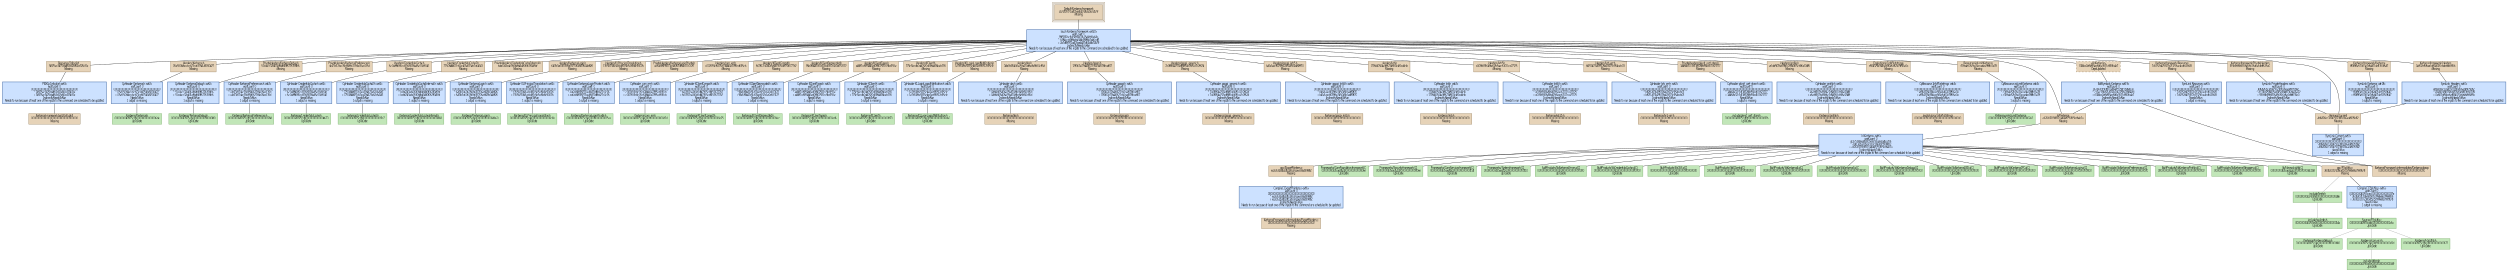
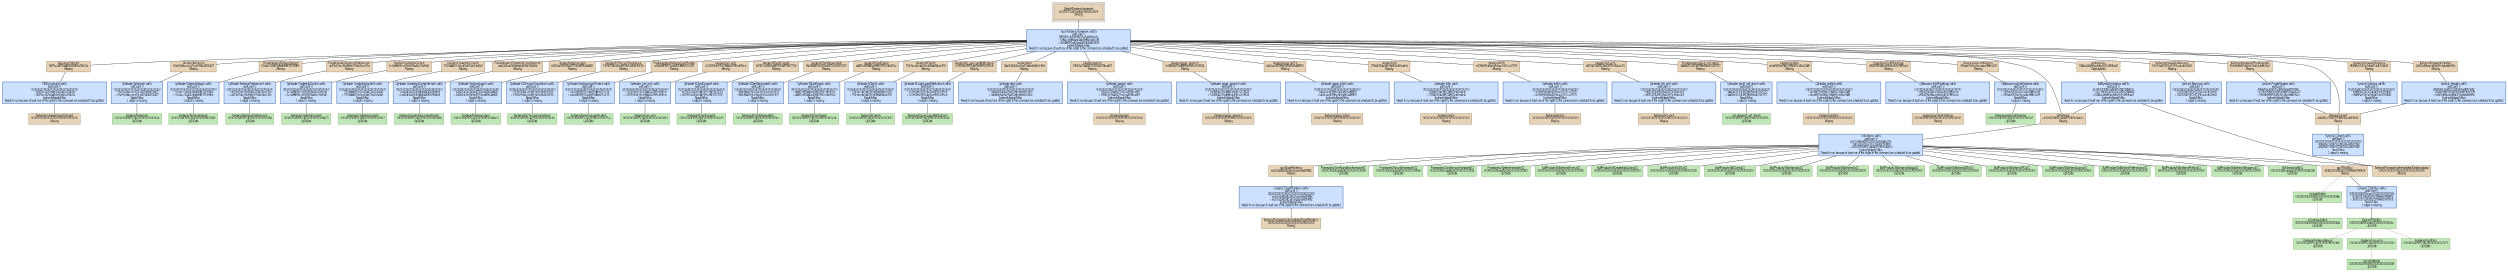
  digraph {
    concentrate=false
    fontname="Comic Neue"
    node [color="0.1 0.5 0.5" fillcolor="0.1 0.2 0.9" fontname="Comic Neue" fontsize=9 shape=box style=filled]
    edge [arrowhead=none arrowtail=normal color=black fontname="Comic Neue" style=solid]
    n1 [label="Default/Kerberos.framework\n2a7df5f7f71a405ae4d27d62a5b72b79\nMissing" peripheries=3]
    n2 [color="0.6 0.5 0.7" fillcolor="0.6 0.2 1.0" label="Touch Kerberos.framework <wt:20>\nwaitCount: 0\n99f9392ac8a19db9a001e5e8dbf1e68a\n^ b384ccdd3fbbdde344d3988a7e46cdf3\n= 2a7df5f7f71a405ae4d27d62a5b72b79\nIndirectlyNeedsToRun\nNeeds to run because at least one of the inputs to the command are scheduled to be updated." style="filled,bold"]
    n3 [label="Resources/Info.plist\n24975ec3475da4fb3d02e80ad37fe31e\nMissing"]
    n4 [label="Headers/Kerberos.h\n05e550b8eccbcb73ca6f754149200427\nMissing"]
    n5 [label="PrivateHeaders/KerberosDebug.h\n51adacc32e401e8bdfd0ff6726158fc6\nMissing"]
    n6 [label="PrivateHeaders/KerberosPreferences.h\nc4d73d17dec39c8586627b9e05ea135d\nMissing"]
    n7 [label="Headers/CredentialsCache.h\n6c0a8f9685cc87b09138a45e111d6541\nMissing"]
    n8 [label="Headers/CredentialsCache2.h\n775084f4f27cb7ec47b4123eb7a64143\nMissing"]
    n9 [label="PrivateHeaders/CredentialsCacheInternal.h\nbab6243ade76f0b8b41480f0628345bf\nMissing"]
    n10 [label="Headers/KerberosLogin.h\n647fa3a606056b697706eb878a34d826\nMissing"]
    n11 [label="Headers/KLPrincipalTranslation.h\n1355b230fe1edcd82c9a5cd9a8c9002b\nMissing"]
    n12 [label="PrivateHeaders/KerberosLoginPrivate.h\naa6da98199273ac46871df8da27c0c26\nMissing"]
    n13 [label="Headers/com_err.h\nc007659c8c05c638440e27ff5cd695cb\nMissing"]
    n14 [label="Headers/KClientCompat.h\n667817ce240a5df42355cd81536777b2\nMissing"]
    n15 [label="Headers/KClientDeprecated.h\n99e189447a51d03aab152a1e0a653122\nMissing"]
    n16 [label="Headers/KClientTypes.h\ne4887cd959441ed08902931cc9bd155e\nMissing"]
    n17 [label="Headers/KClient.h\n779cf1ecdb0d40520d098d42f4acb218\nMissing"]
    n18 [label="Headers/KLLoginLogoutNotification.h\n1e7b518bc9335cfee2ecf85512a95cfc\nMissing"]
    n19 [label="Headers/des.h\n04b6fd05406e25b470dfbc8e9b50c85d\nMissing"]
    n20 [label="Headers/gssapi.h\n128362e72b441627cb0ce4578fcadf07\nMissing"]
    n21 [label="Headers/gssapi_generic.h\n7a08954e212edf885da16f5ca2c2f624\nMissing"]
    n22 [label="Headers/gssapi_krb5.h\nb41e1eec8029fbc245045b1e4ff2ff70\nMissing"]
    n23 [label="Headers/krb.h\n1726f40504e3ff6734f903c4f1aa8cfa\nMissing"]
    n24 [label="Headers/krb5.h\na009b591649bd02b5aec6307cca27125\nMissing"]
    n25 [label="Headers/krb_err.h\nb8211423142f512fe47d223c954acb03\nMissing"]
    n26 [label="PrivateHeaders/pkinit_cert_store.h\n34468e37c3d1383288d59ad101b23777\nMissing"]
    n27 [label="Headers/profile.h\ne6abf907ba59b6c2d94365cb96e124f8\nMissing"]
    n28 [label="English.lproj/InfoPlist.strings\nef914329e394cea5f0e6d62e79f56e0a\nMissing"]
    n29 [label="Resources/edu.mit.Kerberos\nc31fbde52b2ba31ecaafea28ffb11e78\nMissing"]
    n30 [label="A/Kerberos\na676693190f87ca4644555815bdb4a3a\nMissing"]
    n31 [label="Versions/Current\n4d6826bc3d34c9723bf0266ed4905b82\nMissing"]
    n32 [label="Kerberos.framework/Resources\n7a5252d475972a213216ac4cdfa33b05\nMissing"]
    n33 [label="Kerberos.framework/Headers\n0e802af58aa6af834020cfefeb8b585b\nMissing"]
    n34 [label="Kerberos.framework/PrivateHeaders\n915b9b99b9316456616d6e1dbff635a0\nMissing"]
    n35 [label="Kerberos.framework/Kerberos\nf83f9f3e57063e7d6d471daf1350f647\nMissing"]
    n36 [label="<A/Kerberos>\n6748aa2efb893ea686e3521a990fc4e7\nDepsUpdated" style="filled,dashed"]
    n37 [color="0.6 0.5 0.7" fillcolor="0.6 0.2 1.0" label="PBXCp Info.plist <wt:0>\nwaitCount: 0\n00000000000000000000000000000000\n^ 24975ec3475da4fb3d02e80ad37fe31e\n= 24975ec3475da4fb3d02e80ad37fe31e\nIndirectlyNeedsToRun\nNeeds to run because at least one of the inputs to the command are scheduled to be updated." style="filled,bold"]
    n38 [label="KerberosFramework.build/Info.plist\n00000000000000000000000000000000\nMissing"]
    n39 [color="0.6 0.5 0.7" fillcolor="0.6 0.2 1.0" label="CpHeader Kerberos.h <wt:2>\nwaitCount: 0\n00000000000000000000000000000000\n^ 05e550b8eccbcb73ca6f754149200427\n= 05e550b8eccbcb73ca6f754149200427\nNeedsToRun\n1 output is missing" style="filled,bold"]
    n40 [color="0.3 0.5 0.6" fillcolor="0.3 0.2 0.9" label="Kerberos/Kerberos.h\n0000000043975cdb00000000000006de\nUpToDate"]
    n41 [color="0.6 0.5 0.7" fillcolor="0.6 0.2 1.0" label="CpHeader KerberosDebug.h <wt:2>\nwaitCount: 0\n00000000000000000000000000000000\n^ 51adacc32e401e8bdfd0ff6726158fc6\n= 51adacc32e401e8bdfd0ff6726158fc6\nNeedsToRun\n1 output is missing" style="filled,bold"]
    n42 [color="0.3 0.5 0.6" fillcolor="0.3 0.2 0.9" label="Kerberos/KerberosDebug.h\n0000000043975cde0000000000000f40\nUpToDate"]
    n43 [color="0.6 0.5 0.7" fillcolor="0.6 0.2 1.0" label="CpHeader KerberosPreferences.h <wt:2>\nwaitCount: 0\n00000000000000000000000000000000\n^ c4d73d17dec39c8586627b9e05ea135d\n= c4d73d17dec39c8586627b9e05ea135d\nNeedsToRun\n1 output is missing" style="filled,bold"]
    n44 [color="0.3 0.5 0.6" fillcolor="0.3 0.2 0.9" label="Kerberos/KerberosPreferences.h\n0000000043975cdf0000000000001284\nUpToDate"]
    n45 [color="0.6 0.5 0.7" fillcolor="0.6 0.2 1.0" label="CpHeader CredentialsCache.h <wt:2>\nwaitCount: 0\n00000000000000000000000000000000\n^ 6c0a8f9685cc87b09138a45e111d6541\n= 6c0a8f9685cc87b09138a45e111d6541\nNeedsToRun\n1 output is missing" style="filled,bold"]
    n46 [color="0.3 0.5 0.6" fillcolor="0.3 0.2 0.9" label="Kerberos/CredentialsCache.h\n0000000043975cdb0000000000004673\nUpToDate"]
    n47 [color="0.6 0.5 0.7" fillcolor="0.6 0.2 1.0" label="CpHeader CredentialsCache2.h <wt:2>\nwaitCount: 0\n00000000000000000000000000000000\n^ 775084f4f27cb7ec47b4123eb7a64143\n= 775084f4f27cb7ec47b4123eb7a64143\nNeedsToRun\n1 output is missing" style="filled,bold"]
    n48 [color="0.3 0.5 0.6" fillcolor="0.3 0.2 0.9" label="Kerberos/CredentialsCache2.h\n0000000043975cdb00000000000019c7\nUpToDate"]
    n49 [color="0.6 0.5 0.7" fillcolor="0.6 0.2 1.0" label="CpHeader CredentialsCacheInternal.h <wt:2>\nwaitCount: 0\n00000000000000000000000000000000\n^ bab6243ade76f0b8b41480f0628345bf\n= bab6243ade76f0b8b41480f0628345bf\nNeedsToRun\n1 output is missing" style="filled,bold"]
    n50 [color="0.3 0.5 0.6" fillcolor="0.3 0.2 0.9" label="Kerberos/CredentialsCacheInternal.h\n0000000043975cdb0000000000000868\nUpToDate"]
    n51 [color="0.6 0.5 0.7" fillcolor="0.6 0.2 1.0" label="CpHeader KerberosLogin.h <wt:2>\nwaitCount: 0\n00000000000000000000000000000000\n^ 647fa3a606056b697706eb878a34d826\n= 647fa3a606056b697706eb878a34d826\nNeedsToRun\n1 output is missing" style="filled,bold"]
    n52 [color="0.3 0.5 0.6" fillcolor="0.3 0.2 0.9" label="Kerberos/KerberosLogin.h\n0000000043975cde0000000000004660\nUpToDate"]
    n53 [color="0.6 0.5 0.7" fillcolor="0.6 0.2 1.0" label="CpHeader KLPrincipalTranslation.h <wt:2>\nwaitCount: 0\n00000000000000000000000000000000\n^ 1355b230fe1edcd82c9a5cd9a8c9002b\n= 1355b230fe1edcd82c9a5cd9a8c9002b\nNeedsToRun\n1 output is missing" style="filled,bold"]
    n54 [color="0.3 0.5 0.6" fillcolor="0.3 0.2 0.9" label="Kerberos/KLPrincipalTranslation.h\n0000000043975cde0000000000000c6b\nUpToDate"]
    n55 [color="0.6 0.5 0.7" fillcolor="0.6 0.2 1.0" label="CpHeader KerberosLoginPrivate.h <wt:2>\nwaitCount: 0\n00000000000000000000000000000000\n^ aa6da98199273ac46871df8da27c0c26\n= aa6da98199273ac46871df8da27c0c26\nNeedsToRun\n1 output is missing" style="filled,bold"]
    n56 [color="0.3 0.5 0.6" fillcolor="0.3 0.2 0.9" label="Kerberos/KerberosLoginPrivate.h\n0000000043975cde00000000000015ce\nUpToDate"]
    n57 [color="0.6 0.5 0.7" fillcolor="0.6 0.2 1.0" label="CpHeader com_err.h <wt:2>\nwaitCount: 0\n00000000000000000000000000000000\n^ c007659c8c05c638440e27ff5cd695cb\n= c007659c8c05c638440e27ff5cd695cb\nNeedsToRun\n1 output is missing" style="filled,bold"]
    n58 [color="0.3 0.5 0.6" fillcolor="0.3 0.2 0.9" label="Kerberos/com_err.h\n0000000043975cde0000000000000d3d\nUpToDate"]
    n59 [color="0.6 0.5 0.7" fillcolor="0.6 0.2 1.0" label="CpHeader KClientCompat.h <wt:2>\nwaitCount: 0\n00000000000000000000000000000000\n^ 667817ce240a5df42355cd81536777b2\n= 667817ce240a5df42355cd81536777b2\nNeedsToRun\n1 output is missing" style="filled,bold"]
    n60 [color="0.3 0.5 0.6" fillcolor="0.3 0.2 0.9" label="Kerberos/KClientCompat.h\n0000000043975cdb0000000000001a25\nUpToDate"]
    n61 [color="0.6 0.5 0.7" fillcolor="0.6 0.2 1.0" label="CpHeader KClientDeprecated.h <wt:2>\nwaitCount: 0\n00000000000000000000000000000000\n^ 99e189447a51d03aab152a1e0a653122\n= 99e189447a51d03aab152a1e0a653122\nNeedsToRun\n1 output is missing" style="filled,bold"]
    n62 [color="0.3 0.5 0.6" fillcolor="0.3 0.2 0.9" label="Kerberos/KClientDeprecated.h\n0000000043975cdb00000000000014cc\nUpToDate"]
    n63 [color="0.6 0.5 0.7" fillcolor="0.6 0.2 1.0" label="CpHeader KClientTypes.h <wt:2>\nwaitCount: 0\n00000000000000000000000000000000\n^ e4887cd959441ed08902931cc9bd155e\n= e4887cd959441ed08902931cc9bd155e\nNeedsToRun\n1 output is missing" style="filled,bold"]
    n64 [color="0.3 0.5 0.6" fillcolor="0.3 0.2 0.9" label="Kerberos/KClientTypes.h\n0000000043975cdb0000000000000ad6\nUpToDate"]
    n65 [color="0.6 0.5 0.7" fillcolor="0.6 0.2 1.0" label="CpHeader KClient.h <wt:2>\nwaitCount: 0\n00000000000000000000000000000000\n^ 779cf1ecdb0d40520d098d42f4acb218\n= 779cf1ecdb0d40520d098d42f4acb218\nNeedsToRun\n1 output is missing" style="filled,bold"]
    n66 [color="0.3 0.5 0.6" fillcolor="0.3 0.2 0.9" label="Kerberos/KClient.h\n0000000043975cdb0000000000001f23\nUpToDate"]
    n67 [color="0.6 0.5 0.7" fillcolor="0.6 0.2 1.0" label="CpHeader KLLoginLogoutNotification.h <wt:2>\nwaitCount: 0\n00000000000000000000000000000000\n^ 1e7b518bc9335cfee2ecf85512a95cfc\n= 1e7b518bc9335cfee2ecf85512a95cfc\nNeedsToRun\n1 output is missing" style="filled,bold"]
    n68 [color="0.3 0.5 0.6" fillcolor="0.3 0.2 0.9" label="Kerberos/KLLoginLogoutNotification.h\n0000000043975cde0000000000000a60\nUpToDate"]
    n69 [color="0.6 0.5 0.7" fillcolor="0.6 0.2 1.0" label="CpHeader des.h <wt:2>\nwaitCount: 0\n00000000000000000000000000000000\n^ 04b6fd05406e25b470dfbc8e9b50c85d\n= 04b6fd05406e25b470dfbc8e9b50c85d\nIndirectlyNeedsToRun\nNeeds to run because at least one of the inputs to the command are scheduled to be updated." style="filled,bold"]
-   n70 [label="Kerberos/des.h\n00000000000000000000000000000000\nMissing"]
    n71 [color="0.6 0.5 0.7" fillcolor="0.6 0.2 1.0" label="CpHeader gssapi.h <wt:2>\nwaitCount: 0\n00000000000000000000000000000000\n^ 128362e72b441627cb0ce4578fcadf07\n= 128362e72b441627cb0ce4578fcadf07\nIndirectlyNeedsToRun\nNeeds to run because at least one of the inputs to the command are scheduled to be updated." style="filled,bold"]
    n72 [label="Kerberos/gssapi.h\n00000000000000000000000000000000\nMissing"]
    n73 [color="0.6 0.5 0.7" fillcolor="0.6 0.2 1.0" label="CpHeader gssapi_generic.h <wt:2>\nwaitCount: 0\n00000000000000000000000000000000\n^ 7a08954e212edf885da16f5ca2c2f624\n= 7a08954e212edf885da16f5ca2c2f624\nIndirectlyNeedsToRun\nNeeds to run because at least one of the inputs to the command are scheduled to be updated." style="filled,bold"]
    n74 [label="Kerberos/gssapi_generic.h\n00000000000000000000000000000000\nMissing"]
    n75 [color="0.6 0.5 0.7" fillcolor="0.6 0.2 1.0" label="CpHeader gssapi_krb5.h <wt:2>\nwaitCount: 0\n00000000000000000000000000000000\n^ b41e1eec8029fbc245045b1e4ff2ff70\n= b41e1eec8029fbc245045b1e4ff2ff70\nIndirectlyNeedsToRun\nNeeds to run because at least one of the inputs to the command are scheduled to be updated." style="filled,bold"]
    n76 [label="Kerberos/gssapi_krb5.h\n00000000000000000000000000000000\nMissing"]
    n77 [color="0.6 0.5 0.7" fillcolor="0.6 0.2 1.0" label="CpHeader krb.h <wt:2>\nwaitCount: 0\n00000000000000000000000000000000\n^ 1726f40504e3ff6734f903c4f1aa8cfa\n= 1726f40504e3ff6734f903c4f1aa8cfa\nIndirectlyNeedsToRun\nNeeds to run because at least one of the inputs to the command are scheduled to be updated." style="filled,bold"]
    n78 [label="Kerberos/krb.h\n00000000000000000000000000000000\nMissing"]
    n79 [color="0.6 0.5 0.7" fillcolor="0.6 0.2 1.0" label="CpHeader krb5.h <wt:2>\nwaitCount: 0\n00000000000000000000000000000000\n^ a009b591649bd02b5aec6307cca27125\n= a009b591649bd02b5aec6307cca27125\nIndirectlyNeedsToRun\nNeeds to run because at least one of the inputs to the command are scheduled to be updated." style="filled,bold"]
    n80 [label="Kerberos/edcd5.h\n00000000000000000000000000000000\nMissing"]
    n81 [color="0.6 0.5 0.7" fillcolor="0.6 0.2 1.0" label="CpHeader krb_err.h <wt:2>\nwaitCount: 0\n00000000000000000000000000000000\n^ b8211423142f512fe47d223c954acb03\n= b8211423142f512fe47d223c954acb03\nIndirectlyNeedsToRun\nNeeds to run because at least one of the inputs to the command are scheduled to be updated." style="filled,bold"]
    n82 [label="Kerberos/krb_err.h\n00000000000000000000000000000000\nMissing"]
    n83 [color="0.6 0.5 0.7" fillcolor="0.6 0.2 1.0" label="CpHeader pkinit_cert_store.h <wt:2>\nwaitCount: 0\n00000000000000000000000000000000\n^ 34468e37c3d1383288d59ad101b23777\n= 34468e37c3d1383288d59ad101b23777\nNeedsToRun\n1 output is missing" style="filled,bold"]
    n84 [color="0.3 0.5 0.6" fillcolor="0.3 0.2 0.9" label="include/pkinit_cert_store.h\n0000000043975cdf0000000000000f2b\nUpToDate"]
    n85 [color="0.6 0.5 0.7" fillcolor="0.6 0.2 1.0" label="CpHeader profile.h <wt:2>\nwaitCount: 0\n00000000000000000000000000000000\n^ e6abf907ba59b6c2d94365cb96e124f8\n= e6abf907ba59b6c2d94365cb96e124f8\nIndirectlyNeedsToRun\nNeeds to run because at least one of the inputs to the command are scheduled to be updated." style="filled,bold"]
    n86 [label="Kerberos/profile.h\n00000000000000000000000000000000\nMissing"]
    n87 [color="0.6 0.5 0.7" fillcolor="0.6 0.2 1.0" label="CpResource InfoPlist.strings <wt:4>\nwaitCount: 0\n00000000000000000000000000000000\n^ ef914329e394cea5f0e6d62e79f56e0a\n= ef914329e394cea5f0e6d62e79f56e0a\nIndirectlyNeedsToRun\nNeeds to run because at least one of the inputs to the command are scheduled to be updated." style="filled,bold"]
    n88 [label="English.lproj/InfoPlist.strings\n00000000000000000000000000000000\nMissing"]
    n89 [color="0.6 0.5 0.7" fillcolor="0.6 0.2 1.0" label="CpResource edu.mit.Kerberos <wt:4>\nwaitCount: 0\n00000000000000000000000000000000\n^ c31fbde52b2ba31ecaafea28ffb11e78\n= c31fbde52b2ba31ecaafea28ffb11e78\nNeedsToRun\n1 output is missing" style="filled,bold"]
    n90 [color="0.3 0.5 0.6" fillcolor="0.3 0.2 0.9" label="Preferences/edu.mit.Kerberos\n0000000043975cdb00000000000002e2\nUpToDate"]
    n91 [label="ppc/FSpUtils.o\n360b30317238cef5050994e8a0999b78\nMissing"]
    n92 [color="0.6 0.5 0.7" fillcolor="0.6 0.2 1.0" label="CompileC FSpUtils.o <wt:6>\nwaitCount: 0\n0000000043765cec000000000000037e\n^ 360b3031314e9219050994e8a0999806\n= 360b30317238cef5050994e8a0999b78\nNeedsToRun\n1 output is missing" style="filled,bold"]
    n93 [color="0.3 0.5 0.6" fillcolor="0.3 0.2 0.9" label="include/limits.h\n0000000043765f840000000000000d8e\nUpToDate"]
    n94 [color="0.3 0.5 0.6" fillcolor="0.3 0.2 0.9" label="Sources/FSpUtils.c\n0000000043975cdb0000000000001c6c\nUpToDate"]
    n95 [color="0.3 0.5 0.6" fillcolor="0.3 0.2 0.9" label="Kerberos/KerberosDebug.h\n0000000043975cde0000000000000f40\nUpToDate"]
    n96 [color="0.3 0.5 0.6" fillcolor="0.3 0.2 0.9" label="Kerberos/com_err.h\n0000000043975cde0000000000000d3d\nUpToDate"]
    n97 [color="0.3 0.5 0.6" fillcolor="0.3 0.2 0.9" label="Kerberos/FSpUtils.h\n0000000043975cdb0000000000000172\nUpToDate"]
    n98 [color="0.3 0.5 0.6" fillcolor="0.3 0.2 0.9" label="include/syslimits.h\n0000000043765e16000000000000014a\nUpToDate"]
    n99 [color="0.3 0.5 0.6" fillcolor="0.3 0.2 0.9" label="include/stdarg.h\n0000000043765d7e00000000000010d9\nUpToDate"]
    n100 [label="ppc/ExportPointers.o\nea3c63b3db2dfc326d7aaec68ad69882\nMissing"]
    n101 [color="0.6 0.5 0.7" fillcolor="0.6 0.2 1.0" label="CompileC ExportPointers.o <wt:6>\nwaitCount: 0\n00000000000000000000000000000000\n^ ea3c63b3db2dfc326d7aaec68ad69882\n= ea3c63b3db2dfc326d7aaec68ad69882\nIndirectlyNeedsToRun\nNeeds to run because at least one of the inputs to the command are scheduled to be updated." style="filled,bold"]
    n102 [label="KerberosFramework.intermediates/ExportPointers.c\n00000000000000000000000000000000\nMissing"]
    n103 [color="0.6 0.5 0.7" fillcolor="0.6 0.2 1.0" label="Ld Kerberos <wt:6>\nwaitCount: 0\ndc375382ea4fd00568733a2e2a4bc206\n^ 7a413ab37ab7aca10c366faf7190883c\n= a676693190f87ca4644555815bdb4a3a\nIndirectlyNeedsToRun\nNeeds to run because at least one of the inputs to the command are scheduled to be updated." style="filled,bold"]
    n104 [color="0.3 0.5 0.6" fillcolor="0.3 0.2 0.9" label="Frameworks/CoreFoundation.framework[C]\n00000000435ae2fb00000000000000ee\nUpToDate"]
    n105 [color="0.3 0.5 0.6" fillcolor="0.3 0.2 0.9" label="Frameworks/Security.framework[C]\n00000000435ae31d00000000000000ee\nUpToDate"]
    n106 [color="0.3 0.5 0.6" fillcolor="0.3 0.2 0.9" label="Frameworks/CoreServices.framework[C]\n00000000435ae2fb0000000000000154\nUpToDate"]
    n107 [color="0.3 0.5 0.6" fillcolor="0.3 0.2 0.9" label="Frameworks/System.framework[C]\n00000000435ae2f50000000000000110\nUpToDate"]
    n108 [color="0.3 0.5 0.6" fillcolor="0.3 0.2 0.9" label="BuiltProducts/libKerberosErrors.a[C]\n00000000000000000000000000000000\nUpToDate"]
    n109 [color="0.3 0.5 0.6" fillcolor="0.3 0.2 0.9" label="BuiltProducts/libCredentialsCache.a[C]\n00000000000000000000000000000000\nUpToDate"]
    n110 [color="0.3 0.5 0.6" fillcolor="0.3 0.2 0.9" label="BuiltProducts/libGSS.a[C]\n00000000000000000000000000000000\nUpToDate"]
    n111 [color="0.3 0.5 0.6" fillcolor="0.3 0.2 0.9" label="BuiltProducts/libKClient.a[C]\n00000000000000000000000000000000\nUpToDate"]
    n112 [color="0.3 0.5 0.6" fillcolor="0.3 0.2 0.9" label="BuiltProducts/libKerberos4.a[C]\n00000000000000000000000000000000\nUpToDate"]
    n113 [color="0.3 0.5 0.6" fillcolor="0.3 0.2 0.9" label="BuiltProducts/libKerberos5.a[C]\n00000000000000000000000000000000\nUpToDate"]
    n114 [color="0.3 0.5 0.6" fillcolor="0.3 0.2 0.9" label="BuiltProducts/libKerberosDebug.a[C]\n00000000000000000000000000000000\nUpToDate"]
    n115 [color="0.3 0.5 0.6" fillcolor="0.3 0.2 0.9" label="BuiltProducts/libKerberosDES.a[C]\n00000000000000000000000000000000\nUpToDate"]
    n116 [color="0.3 0.5 0.6" fillcolor="0.3 0.2 0.9" label="BuiltProducts/libKerberosIPC.a[C]\n00000000000000000000000000000000\nUpToDate"]
    n117 [color="0.3 0.5 0.6" fillcolor="0.3 0.2 0.9" label="BuiltProducts/libKerberosLogin.a[C]\n00000000000000000000000000000000\nUpToDate"]
    n118 [color="0.3 0.5 0.6" fillcolor="0.3 0.2 0.9" label="BuiltProducts/libKerberosPreferences.a[C]\n00000000000000000000000000000000\nUpToDate"]
    n119 [color="0.3 0.5 0.6" fillcolor="0.3 0.2 0.9" label="BuiltProducts/libKerberosProfile.a[C]\n00000000000000000000000000000000\nUpToDate"]
    n120 [color="0.3 0.5 0.6" fillcolor="0.3 0.2 0.9" label="BuiltProducts/libKerberosWrappers.a[C]\n00000000000000000000000000000000\nUpToDate"]
    n121 [color="0.3 0.5 0.6" fillcolor="0.3 0.2 0.9" label="lib/libresolv.dylib[C]\n00000000435ae32a000000000004c1b8\nUpToDate"]
    n122 [label="KerberosFramework.intermediates/Kerberos.pbexp\n00000000000000000000000000000000\nMissing"]
    n123 [color="0.6 0.5 0.7" fillcolor="0.6 0.2 1.0" label="SymLink Current <wt:0>\nwaitCount: 0\n00000000000000000000000000000000\n^ 4d6826bc3d34c9723bf0266ed4905b82\n= 4d6826bc3d34c9723bf0266ed4905b82\nNeedsToRun\n1 output is missing" style="filled,bold"]
    n124 [color="0.6 0.5 0.7" fillcolor="0.6 0.2 1.0" label="SymLink Resources <wt:0>\nwaitCount: 0\n00000000000000000000000000000000\n^ 7a5252d475972a213216ac4cdfa33b05\n= 7a5252d475972a213216ac4cdfa33b05\nNeedsToRun\n1 output is missing" style="filled,bold"]
    n125 [color="0.6 0.5 0.7" fillcolor="0.6 0.2 1.0" label="SymLink Headers <wt:0>\nwaitCount: 0\n4d6826bc3d34c9723bf0266ed4905b82\n^ 43e80c49b79266f17bd0e9813f1b03d9\n= 0e802af58aa6af834020cfefeb8b585b\nIndirectlyNeedsToRun\nNeeds to run because at least one of the inputs to the command are scheduled to be updated." style="filled,bold"]
    n126 [color="0.6 0.5 0.7" fillcolor="0.6 0.2 1.0" label="SymLink PrivateHeaders <wt:0>\nwaitCount: 0\n4d6826bc3d34c9723bf0266ed4905b82\n^ dc33bd258405ad245a9d48736b666e22\n= 915b9b99b9316456616d6e1dbff635a0\nIndirectlyNeedsToRun\nNeeds to run because at least one of the inputs to the command are scheduled to be updated." style="filled,bold"]
    n127 [color="0.6 0.5 0.7" fillcolor="0.6 0.2 1.0" label="SymLink Kerberos <wt:18>\nwaitCount: 0\n00000000000000000000000000000000\n^ f83f9f3e57063e7d6d471daf1350f647\n= f83f9f3e57063e7d6d471daf1350f647\nNeedsToRun\n1 output is missing" style="filled,bold"]
    n128 [color="0.6 0.5 0.7" fillcolor="0.6 0.2 1.0" label="EditSymbols Kerberos <wt:19>\nwaitCount: 0\na676693190f87ca4644555815bdb4a3a\n^ c13ec31f6b714202e2a6079bc2d48edd\n= 6748aa2efb893ea686e3521a990fc4e7\nIndirectlyNeedsToRun\nNeeds to run because at least one of the inputs to the command are scheduled to be updated." style="filled,bold"]
    n1 -> n2
    n2 -> n3
    n2 -> n4
    n2 -> n5
    n2 -> n6
    n2 -> n7
    n2 -> n8
    n2 -> n9
    n2 -> n10
    n2 -> n11
    n2 -> n12
    n2 -> n13
    n2 -> n14
    n2 -> n15
    n2 -> n16
    n2 -> n17
    n2 -> n18
    n2 -> n19
    n2 -> n20
    n2 -> n21
    n2 -> n22
    n2 -> n23
    n2 -> n24
    n2 -> n25
    n2 -> n26
    n2 -> n27
    n2 -> n28
    n2 -> n29
    n2 -> n30
    n2 -> n31
    n2 -> n32
    n2 -> n33
    n2 -> n34
    n2 -> n35
    n2 -> n36
    n3 -> n37
    n4 -> n39
    n5 -> n41
    n6 -> n43
    n7 -> n45
    n8 -> n47
    n9 -> n49
    n10 -> n51
    n11 -> n53
    n12 -> n55
    n13 -> n57
    n14 -> n59
    n15 -> n61
    n16 -> n63
    n17 -> n65
    n18 -> n67
    n19 -> n69
    n20 -> n71
    n21 -> n73
    n22 -> n75
    n23 -> n77
    n24 -> n79
    n25 -> n81
    n26 -> n83
    n27 -> n85
    n28 -> n87
    n29 -> n89
    n30 -> n103
    n31 -> n123
    n32 -> n124
    n33 -> n125
    n34 -> n126
    n35 -> n127
    n36 -> n128
    n37 -> n38
    n39 -> n40
    n41 -> n42
    n43 -> n44
    n45 -> n46
    n47 -> n48
    n49 -> n50
    n51 -> n52
    n53 -> n54
    n55 -> n56
    n57 -> n58
    n59 -> n60
    n61 -> n62
    n63 -> n64
    n65 -> n66
    n67 -> n68
-   n69 -> n70
    n71 -> n72
    n73 -> n74
    n75 -> n76
    n77 -> n78
    n79 -> n80
    n81 -> n82
    n83 -> n84
    n85 -> n86
    n87 -> n88
    n89 -> n90
    n91 -> n92
    n91 -> n93 [color=gray60]
    n92 -> n94
    n93 -> n98 [color=gray60]
    n94 -> n95 [color=gray60]
    n94 -> n96 [color=gray60]
    n94 -> n97 [color=gray60]
    n96 -> n99 [color=gray60]
    n100 -> n101
    n101 -> n102
    n103 -> n91
    n103 -> n100
    n103 -> n104
    n103 -> n105
    n103 -> n106
    n103 -> n107
    n103 -> n108
    n103 -> n109
    n103 -> n110
    n103 -> n111
    n103 -> n112
    n103 -> n113
    n103 -> n114
    n103 -> n115
    n103 -> n116
    n103 -> n117
    n103 -> n118
    n103 -> n119
    n103 -> n120
    n103 -> n121
    n103 -> n122
    n125 -> n31
    n126 -> n31
    n128 -> n30
    n128 -> n122
  }
